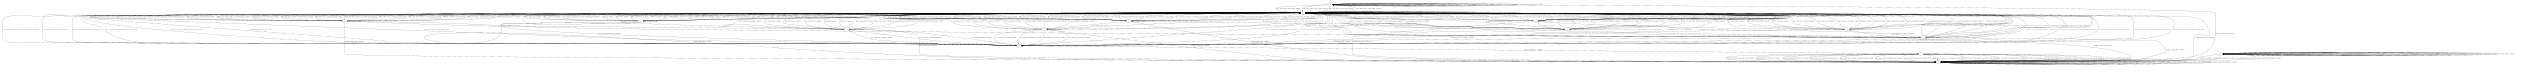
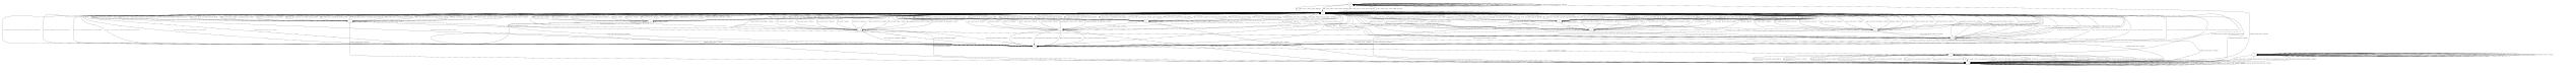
  digraph {
    fontname="Roboto Condensed"
    node [fontname="Roboto Condensed"]
    edge [fontname="Roboto Condensed"]
    n1 [label=s0]
    n2 [label=s1]
    n3 [label=s2]
    n4 [label=s3]
    n5 [label=s4]
    n6 [label=s9]
    n7 [label=s17]
    n8 [label=s8]
    n9 [label=s11]
    n10 [label=s5]
    n11 [label=s10]
    n12 [label=s32]
    n13 [label=s14]
    n14 [label=s6]
    n15 [label=s7]
    n1 -> n1 [label="ECDH_CLIENT_KEY_EXCHANGE / TIMEOUT"]
    n1 -> n1 [label="DH_CLIENT_KEY_EXCHANGE / TIMEOUT"]
    n1 -> n1 [label="PSK_CLIENT_KEY_EXCHANGE / TIMEOUT"]
    n1 -> n1 [label="RSA_CLIENT_KEY_EXCHANGE / TIMEOUT"]
    n1 -> n1 [label="FINISHED / TIMEOUT"]
    n1 -> n1 [label="APPLICATION / TIMEOUT"]
    n1 -> n1 [label="CERTIFICATE / TIMEOUT"]
    n1 -> n1 [label="EMPTY_CERTIFICATE / TIMEOUT"]
    n1 -> n1 [label="CERTIFICATE_VERIFY / TIMEOUT"]
    n1 -> n1 [label="Alert(WARNING,CLOSE_NOTIFY) / TIMEOUT"]
    n1 -> n1 [label="Alert(FATAL,UNEXPECTED_MESSAGE) / TIMEOUT"]
    n1 -> n2 [label="ECDH_CLIENT_HELLO / HELLO_VERIFY_REQUEST"]
    n1 -> n2 [label="DH_CLIENT_HELLO / HELLO_VERIFY_REQUEST"]
    n1 -> n2 [label="PSK_CLIENT_HELLO / HELLO_VERIFY_REQUEST"]
    n1 -> n2 [label="RSA_CLIENT_HELLO / HELLO_VERIFY_REQUEST"]
    n1 -> n3 [label="CHANGE_CIPHER_SPEC / TIMEOUT"]
    n2 -> n2 [label="ECDH_CLIENT_KEY_EXCHANGE / TIMEOUT"]
    n2 -> n2 [label="DH_CLIENT_KEY_EXCHANGE / TIMEOUT"]
    n2 -> n2 [label="PSK_CLIENT_KEY_EXCHANGE / TIMEOUT"]
    n2 -> n2 [label="RSA_CLIENT_KEY_EXCHANGE / TIMEOUT"]
    n2 -> n2 [label="FINISHED / TIMEOUT"]
    n2 -> n2 [label="APPLICATION / TIMEOUT"]
    n2 -> n2 [label="CERTIFICATE / TIMEOUT"]
    n2 -> n2 [label="EMPTY_CERTIFICATE / TIMEOUT"]
    n2 -> n2 [label="CERTIFICATE_VERIFY / TIMEOUT"]
    n2 -> n2 [label="Alert(WARNING,CLOSE_NOTIFY) / TIMEOUT"]
    n2 -> n2 [label="Alert(FATAL,UNEXPECTED_MESSAGE) / TIMEOUT"]
    n2 -> n3 [label="CHANGE_CIPHER_SPEC / TIMEOUT"]
    n2 -> n4 [label="ECDH_CLIENT_HELLO / SERVER_HELLO,CERTIFICATE,ECDHE_SERVER_KEY_EXCHANGE,CERTIFICATE_REQUEST,SERVER_HELLO_DONE"]
-   n2 -> n5 [label="PSK_CLIENT_HELLO / SERVER_HELLO,SERVER_HELLO_DONE"]
+   n2 -> n14 [label="PSK_CLIENT_HELLO / SERVER_HELLO,SERVER_HELLO_DONE"]
    n2 -> n6 [label="DH_CLIENT_HELLO / SERVER_HELLO,CERTIFICATE,DHE_SERVER_KEY_EXCHANGE,CERTIFICATE_REQUEST,SERVER_HELLO_DONE"]
    n2 -> n7 [label="RSA_CLIENT_HELLO / SERVER_HELLO,CERTIFICATE,CERTIFICATE_REQUEST,SERVER_HELLO_DONE"]
    n3 -> n3 [label="ECDH_CLIENT_HELLO / TIMEOUT"]
    n3 -> n3 [label="ECDH_CLIENT_KEY_EXCHANGE / TIMEOUT"]
    n3 -> n3 [label="DH_CLIENT_HELLO / TIMEOUT"]
    n3 -> n3 [label="DH_CLIENT_KEY_EXCHANGE / TIMEOUT"]
    n3 -> n3 [label="PSK_CLIENT_HELLO / TIMEOUT"]
    n3 -> n3 [label="PSK_CLIENT_KEY_EXCHANGE / TIMEOUT"]
    n3 -> n3 [label="RSA_CLIENT_HELLO / TIMEOUT"]
    n3 -> n3 [label="RSA_CLIENT_KEY_EXCHANGE / TIMEOUT"]
    n3 -> n3 [label="CHANGE_CIPHER_SPEC / TIMEOUT"]
    n3 -> n3 [label="FINISHED / TIMEOUT"]
    n3 -> n3 [label="APPLICATION / TIMEOUT"]
    n3 -> n3 [label="CERTIFICATE / TIMEOUT"]
    n3 -> n3 [label="EMPTY_CERTIFICATE / TIMEOUT"]
    n3 -> n3 [label="CERTIFICATE_VERIFY / TIMEOUT"]
    n3 -> n3 [label="Alert(WARNING,CLOSE_NOTIFY) / TIMEOUT"]
    n3 -> n3 [label="Alert(FATAL,UNEXPECTED_MESSAGE) / TIMEOUT"]
    n4 -> n2 [label="ECDH_CLIENT_HELLO / Alert(FATAL,DECODE_ERROR)"]
    n4 -> n2 [label="ECDH_CLIENT_KEY_EXCHANGE / Alert(FATAL,DECODE_ERROR)"]
    n4 -> n2 [label="DH_CLIENT_HELLO / Alert(FATAL,DECODE_ERROR)"]
    n4 -> n2 [label="DH_CLIENT_KEY_EXCHANGE / Alert(FATAL,DECODE_ERROR)"]
    n4 -> n2 [label="PSK_CLIENT_HELLO / Alert(FATAL,DECODE_ERROR)"]
    n4 -> n2 [label="PSK_CLIENT_KEY_EXCHANGE / Alert(FATAL,DECODE_ERROR)"]
    n4 -> n2 [label="RSA_CLIENT_HELLO / Alert(FATAL,DECODE_ERROR)"]
    n4 -> n2 [label="RSA_CLIENT_KEY_EXCHANGE / Alert(FATAL,DECODE_ERROR)"]
    n4 -> n2 [label="FINISHED / Alert(FATAL,DECODE_ERROR)"]
    n4 -> n2 [label="CERTIFICATE_VERIFY / Alert(FATAL,DECODE_ERROR)"]
    n4 -> n2 [label="Alert(WARNING,CLOSE_NOTIFY) / TIMEOUT"]
    n4 -> n2 [label="Alert(FATAL,UNEXPECTED_MESSAGE) / TIMEOUT"]
    n4 -> n3 [label="CHANGE_CIPHER_SPEC / TIMEOUT"]
    n4 -> n4 [label="APPLICATION / TIMEOUT"]
    n4 -> n8 [label="CERTIFICATE / TIMEOUT"]
    n4 -> n9 [label="EMPTY_CERTIFICATE / TIMEOUT"]
    n5 -> n2 [label="ECDH_CLIENT_HELLO / TIMEOUT"]
    n5 -> n2 [label="ECDH_CLIENT_KEY_EXCHANGE / TIMEOUT"]
    n5 -> n2 [label="DH_CLIENT_HELLO / TIMEOUT"]
    n5 -> n2 [label="DH_CLIENT_KEY_EXCHANGE / Alert(FATAL,UNKNOWN_PSK_IDENTITY)"]
    n5 -> n2 [label="PSK_CLIENT_HELLO / TIMEOUT"]
    n5 -> n2 [label="RSA_CLIENT_HELLO / TIMEOUT"]
    n5 -> n2 [label="RSA_CLIENT_KEY_EXCHANGE / Alert(FATAL,UNKNOWN_PSK_IDENTITY)"]
    n5 -> n2 [label="FINISHED / TIMEOUT"]
    n5 -> n2 [label="CERTIFICATE / TIMEOUT"]
    n5 -> n2 [label="EMPTY_CERTIFICATE / TIMEOUT"]
    n5 -> n2 [label="CERTIFICATE_VERIFY / TIMEOUT"]
    n5 -> n2 [label="Alert(WARNING,CLOSE_NOTIFY) / TIMEOUT"]
    n5 -> n2 [label="Alert(FATAL,UNEXPECTED_MESSAGE) / TIMEOUT"]
    n5 -> n3 [label="CHANGE_CIPHER_SPEC / TIMEOUT"]
    n5 -> n5 [label="APPLICATION / TIMEOUT"]
    n5 -> n10 [label="ECDH_CLIENT_KEY_EXCHANGE / TIMEOUT"]
    n6 -> n2 [label="ECDH_CLIENT_HELLO / Alert(FATAL,DECODE_ERROR)"]
    n6 -> n2 [label="ECDH_CLIENT_KEY_EXCHANGE / Alert(FATAL,DECODE_ERROR)"]
    n6 -> n2 [label="DH_CLIENT_HELLO / Alert(FATAL,DECODE_ERROR)"]
    n6 -> n2 [label="DH_CLIENT_KEY_EXCHANGE / Alert(FATAL,DECODE_ERROR)"]
    n6 -> n2 [label="PSK_CLIENT_HELLO / Alert(FATAL,DECODE_ERROR)"]
    n6 -> n2 [label="PSK_CLIENT_KEY_EXCHANGE / Alert(FATAL,DECODE_ERROR)"]
    n6 -> n2 [label="RSA_CLIENT_HELLO / Alert(FATAL,DECODE_ERROR)"]
    n6 -> n2 [label="RSA_CLIENT_KEY_EXCHANGE / Alert(FATAL,DECODE_ERROR)"]
    n6 -> n2 [label="FINISHED / Alert(FATAL,DECODE_ERROR)"]
    n6 -> n2 [label="CERTIFICATE_VERIFY / Alert(FATAL,DECODE_ERROR)"]
    n6 -> n2 [label="Alert(WARNING,CLOSE_NOTIFY) / TIMEOUT"]
    n6 -> n2 [label="Alert(FATAL,UNEXPECTED_MESSAGE) / TIMEOUT"]
    n6 -> n3 [label="CHANGE_CIPHER_SPEC / TIMEOUT"]
    n6 -> n6 [label="APPLICATION / TIMEOUT"]
    n6 -> n11 [label="EMPTY_CERTIFICATE / TIMEOUT"]
    n6 -> n12 [label="CERTIFICATE / TIMEOUT"]
    n7 -> n2 [label="ECDH_CLIENT_HELLO / Alert(FATAL,DECODE_ERROR)"]
    n7 -> n2 [label="ECDH_CLIENT_KEY_EXCHANGE / Alert(FATAL,DECODE_ERROR)"]
    n7 -> n2 [label="DH_CLIENT_HELLO / Alert(FATAL,DECODE_ERROR)"]
    n7 -> n2 [label="DH_CLIENT_KEY_EXCHANGE / Alert(FATAL,DECODE_ERROR)"]
    n7 -> n2 [label="PSK_CLIENT_HELLO / Alert(FATAL,DECODE_ERROR)"]
    n7 -> n2 [label="PSK_CLIENT_KEY_EXCHANGE / Alert(FATAL,DECODE_ERROR)"]
    n7 -> n2 [label="RSA_CLIENT_HELLO / Alert(FATAL,DECODE_ERROR)"]
    n7 -> n2 [label="RSA_CLIENT_KEY_EXCHANGE / Alert(FATAL,DECODE_ERROR)"]
    n7 -> n2 [label="FINISHED / Alert(FATAL,DECODE_ERROR)"]
    n7 -> n2 [label="CERTIFICATE_VERIFY / Alert(FATAL,DECODE_ERROR)"]
    n7 -> n2 [label="Alert(WARNING,CLOSE_NOTIFY) / TIMEOUT"]
    n7 -> n2 [label="Alert(FATAL,UNEXPECTED_MESSAGE) / TIMEOUT"]
    n7 -> n3 [label="CHANGE_CIPHER_SPEC / TIMEOUT"]
    n7 -> n7 [label="APPLICATION / TIMEOUT"]
    n7 -> n8 [label="CERTIFICATE / TIMEOUT"]
    n7 -> n13 [label="EMPTY_CERTIFICATE / TIMEOUT"]
    n8 -> n2 [label="ECDH_CLIENT_HELLO / TIMEOUT"]
    n8 -> n2 [label="DH_CLIENT_HELLO / TIMEOUT"]
    n8 -> n2 [label="DH_CLIENT_KEY_EXCHANGE / TIMEOUT"]
    n8 -> n2 [label="PSK_CLIENT_HELLO / TIMEOUT"]
    n8 -> n2 [label="PSK_CLIENT_KEY_EXCHANGE / TIMEOUT"]
    n8 -> n2 [label="RSA_CLIENT_HELLO / TIMEOUT"]
    n8 -> n2 [label="RSA_CLIENT_KEY_EXCHANGE / TIMEOUT"]
    n8 -> n2 [label="FINISHED / TIMEOUT"]
    n8 -> n2 [label="CERTIFICATE / TIMEOUT"]
    n8 -> n2 [label="EMPTY_CERTIFICATE / TIMEOUT"]
    n8 -> n2 [label="CERTIFICATE_VERIFY / TIMEOUT"]
    n8 -> n2 [label="Alert(WARNING,CLOSE_NOTIFY) / TIMEOUT"]
    n8 -> n2 [label="Alert(FATAL,UNEXPECTED_MESSAGE) / TIMEOUT"]
    n8 -> n8 [label="APPLICATION / TIMEOUT"]
    n8 -> n12 [label="ECDH_CLIENT_KEY_EXCHANGE / TIMEOUT"]
    n9 -> n2 [label="ECDH_CLIENT_HELLO / TIMEOUT"]
    n9 -> n2 [label="DH_CLIENT_HELLO / TIMEOUT"]
    n9 -> n2 [label="DH_CLIENT_KEY_EXCHANGE / TIMEOUT"]
    n9 -> n2 [label="PSK_CLIENT_HELLO / TIMEOUT"]
    n9 -> n2 [label="PSK_CLIENT_KEY_EXCHANGE / TIMEOUT"]
    n9 -> n2 [label="RSA_CLIENT_HELLO / TIMEOUT"]
    n9 -> n2 [label="RSA_CLIENT_KEY_EXCHANGE / TIMEOUT"]
    n9 -> n2 [label="FINISHED / TIMEOUT"]
    n9 -> n2 [label="CERTIFICATE / TIMEOUT"]
    n9 -> n2 [label="EMPTY_CERTIFICATE / TIMEOUT"]
    n9 -> n2 [label="CERTIFICATE_VERIFY / TIMEOUT"]
    n9 -> n2 [label="Alert(WARNING,CLOSE_NOTIFY) / TIMEOUT"]
    n9 -> n2 [label="Alert(FATAL,UNEXPECTED_MESSAGE) / TIMEOUT"]
    n9 -> n3 [label="CHANGE_CIPHER_SPEC / TIMEOUT"]
    n9 -> n9 [label="APPLICATION / TIMEOUT"]
    n9 -> n10 [label="ECDH_CLIENT_KEY_EXCHANGE / TIMEOUT"]
    n10 -> n2 [label="ECDH_CLIENT_HELLO / Alert(FATAL,UNEXPECTED_MESSAGE)"]
    n10 -> n2 [label="ECDH_CLIENT_KEY_EXCHANGE / Alert(FATAL,UNEXPECTED_MESSAGE)"]
    n10 -> n2 [label="DH_CLIENT_HELLO / Alert(FATAL,UNEXPECTED_MESSAGE)"]
    n10 -> n2 [label="DH_CLIENT_KEY_EXCHANGE / Alert(FATAL,UNEXPECTED_MESSAGE)"]
    n10 -> n2 [label="PSK_CLIENT_HELLO / Alert(FATAL,UNEXPECTED_MESSAGE)"]
    n10 -> n2 [label="PSK_CLIENT_KEY_EXCHANGE / Alert(FATAL,UNEXPECTED_MESSAGE)"]
    n10 -> n2 [label="RSA_CLIENT_HELLO / Alert(FATAL,UNEXPECTED_MESSAGE)"]
    n10 -> n2 [label="RSA_CLIENT_KEY_EXCHANGE / Alert(FATAL,UNEXPECTED_MESSAGE)"]
    n10 -> n2 [label="FINISHED / Alert(FATAL,UNEXPECTED_MESSAGE)"]
    n10 -> n2 [label="CERTIFICATE / Alert(FATAL,UNEXPECTED_MESSAGE)"]
    n10 -> n2 [label="EMPTY_CERTIFICATE / Alert(FATAL,UNEXPECTED_MESSAGE)"]
    n10 -> n2 [label="CERTIFICATE_VERIFY / Alert(FATAL,UNEXPECTED_MESSAGE)"]
    n10 -> n2 [label="Alert(WARNING,CLOSE_NOTIFY) / TIMEOUT"]
    n10 -> n2 [label="Alert(FATAL,UNEXPECTED_MESSAGE) / TIMEOUT"]
    n10 -> n10 [label="APPLICATION / TIMEOUT"]
    n10 -> n14 [label="CHANGE_CIPHER_SPEC / TIMEOUT"]
    n11 -> n2 [label="ECDH_CLIENT_HELLO / TIMEOUT"]
    n11 -> n2 [label="ECDH_CLIENT_KEY_EXCHANGE / TIMEOUT"]
    n11 -> n2 [label="DH_CLIENT_HELLO / TIMEOUT"]
    n11 -> n2 [label="PSK_CLIENT_HELLO / TIMEOUT"]
    n11 -> n2 [label="RSA_CLIENT_HELLO / TIMEOUT"]
    n11 -> n2 [label="FINISHED / TIMEOUT"]
    n11 -> n2 [label="CERTIFICATE / TIMEOUT"]
    n11 -> n2 [label="EMPTY_CERTIFICATE / TIMEOUT"]
    n11 -> n2 [label="CERTIFICATE_VERIFY / TIMEOUT"]
    n11 -> n2 [label="Alert(WARNING,CLOSE_NOTIFY) / TIMEOUT"]
    n11 -> n2 [label="Alert(FATAL,UNEXPECTED_MESSAGE) / TIMEOUT"]
    n11 -> n3 [label="ECDH_CLIENT_HELLO / TIMEOUT"]
    n11 -> n10 [label="DH_CLIENT_KEY_EXCHANGE / TIMEOUT"]
    n11 -> n10 [label="PSK_CLIENT_KEY_EXCHANGE / TIMEOUT"]
    n11 -> n10 [label="RSA_CLIENT_KEY_EXCHANGE / TIMEOUT"]
    n11 -> n11 [label="APPLICATION / TIMEOUT"]
    n12 -> n2 [label="ECDH_CLIENT_HELLO / TIMEOUT"]
    n12 -> n2 [label="ECDH_CLIENT_KEY_EXCHANGE / TIMEOUT"]
    n12 -> n2 [label="DH_CLIENT_HELLO / TIMEOUT"]
    n12 -> n2 [label="DH_CLIENT_KEY_EXCHANGE / TIMEOUT"]
    n12 -> n2 [label="PSK_CLIENT_HELLO / TIMEOUT"]
    n12 -> n2 [label="PSK_CLIENT_KEY_EXCHANGE / TIMEOUT"]
    n12 -> n2 [label="RSA_CLIENT_HELLO / TIMEOUT"]
    n12 -> n2 [label="RSA_CLIENT_KEY_EXCHANGE / TIMEOUT"]
    n12 -> n2 [label="FINISHED / TIMEOUT"]
    n12 -> n2 [label="CERTIFICATE / TIMEOUT"]
    n12 -> n2 [label="EMPTY_CERTIFICATE / TIMEOUT"]
    n12 -> n2 [label="Alert(WARNING,CLOSE_NOTIFY) / TIMEOUT"]
    n12 -> n2 [label="Alert(FATAL,UNEXPECTED_MESSAGE) / TIMEOUT"]
    n12 -> n3 [label="CHANGE_CIPHER_SPEC / TIMEOUT"]
    n12 -> n10 [label="CERTIFICATE_VERIFY / TIMEOUT"]
    n12 -> n12 [label="APPLICATION / TIMEOUT"]
    n13 -> n2 [label="ECDH_CLIENT_HELLO / TIMEOUT"]
    n13 -> n2 [label="DH_CLIENT_HELLO / TIMEOUT"]
    n13 -> n2 [label="PSK_CLIENT_HELLO / TIMEOUT"]
    n13 -> n2 [label="RSA_CLIENT_HELLO / TIMEOUT"]
    n13 -> n2 [label="FINISHED / TIMEOUT"]
    n13 -> n2 [label="CERTIFICATE / TIMEOUT"]
    n13 -> n2 [label="EMPTY_CERTIFICATE / TIMEOUT"]
    n13 -> n2 [label="CERTIFICATE_VERIFY / TIMEOUT"]
    n13 -> n2 [label="Alert(WARNING,CLOSE_NOTIFY) / TIMEOUT"]
    n13 -> n2 [label="Alert(FATAL,UNEXPECTED_MESSAGE) / TIMEOUT"]
    n13 -> n3 [label="CHANGE_CIPHER_SPEC / TIMEOUT"]
    n13 -> n10 [label="ECDH_CLIENT_KEY_EXCHANGE / TIMEOUT"]
    n13 -> n10 [label="DH_CLIENT_KEY_EXCHANGE / TIMEOUT"]
    n13 -> n10 [label="PSK_CLIENT_KEY_EXCHANGE / TIMEOUT"]
    n13 -> n10 [label="RSA_CLIENT_KEY_EXCHANGE / TIMEOUT"]
    n13 -> n13 [label="APPLICATION / TIMEOUT"]
    n14 -> n3 [label="ECDH_CLIENT_HELLO / Alert(FATAL,DECODE_ERROR)"]
    n14 -> n3 [label="ECDH_CLIENT_KEY_EXCHANGE / Alert(FATAL,DECODE_ERROR)"]
    n14 -> n3 [label="DH_CLIENT_HELLO / Alert(FATAL,DECODE_ERROR)"]
    n14 -> n3 [label="DH_CLIENT_KEY_EXCHANGE / Alert(FATAL,DECODE_ERROR)"]
    n14 -> n3 [label="PSK_CLIENT_HELLO / Alert(FATAL,DECODE_ERROR)"]
    n14 -> n3 [label="PSK_CLIENT_KEY_EXCHANGE / Alert(FATAL,DECODE_ERROR)"]
    n14 -> n3 [label="RSA_CLIENT_HELLO / Alert(FATAL,DECODE_ERROR)"]
    n14 -> n3 [label="RSA_CLIENT_KEY_EXCHANGE / Alert(FATAL,DECODE_ERROR)"]
    n14 -> n3 [label="CHANGE_CIPHER_SPEC / TIMEOUT"]
    n14 -> n3 [label="CERTIFICATE / Alert(FATAL,DECODE_ERROR)"]
    n14 -> n3 [label="EMPTY_CERTIFICATE / Alert(FATAL,DECODE_ERROR)"]
    n14 -> n3 [label="CERTIFICATE_VERIFY / Alert(FATAL,DECODE_ERROR)"]
    n14 -> n3 [label="Alert(WARNING,CLOSE_NOTIFY) / TIMEOUT"]
    n14 -> n3 [label="Alert(FATAL,UNEXPECTED_MESSAGE) / TIMEOUT"]
    n14 -> n14 [label="APPLICATION / TIMEOUT"]
    n15 -> n3 [label="CHANGE_CIPHER_SPEC / TIMEOUT"]
    n15 -> n3 [label="Alert(WARNING,CLOSE_NOTIFY) / Alert(WARNING,CLOSE_NOTIFY)"]
    n15 -> n3 [label="Alert(FATAL,UNEXPECTED_MESSAGE) / TIMEOUT"]
    n15 -> n15 [label="ECDH_CLIENT_HELLO / Alert(WARNING,NO_RENEGOTIATION)"]
    n15 -> n15 [label="ECDH_CLIENT_KEY_EXCHANGE / TIMEOUT"]
    n15 -> n15 [label="DH_CLIENT_HELLO / Alert(WARNING,NO_RENEGOTIATION)"]
    n15 -> n15 [label="DH_CLIENT_KEY_EXCHANGE / TIMEOUT"]
    n15 -> n15 [label="PSK_CLIENT_HELLO / Alert(WARNING,NO_RENEGOTIATION)"]
    n15 -> n15 [label="PSK_CLIENT_KEY_EXCHANGE / TIMEOUT"]
    n15 -> n15 [label="RSA_CLIENT_HELLO / Alert(WARNING,NO_RENEGOTIATION)"]
    n15 -> n15 [label="RSA_CLIENT_KEY_EXCHANGE / TIMEOUT"]
    n15 -> n15 [label="FINISHED / TIMEOUT"]
    n15 -> n15 [label="APPLICATION / APPLICATION"]
    n15 -> n15 [label="CERTIFICATE / TIMEOUT"]
    n15 -> n15 [label="EMPTY_CERTIFICATE / TIMEOUT"]
    n15 -> n15 [label="CERTIFICATE_VERIFY / TIMEOUT"]
  }
